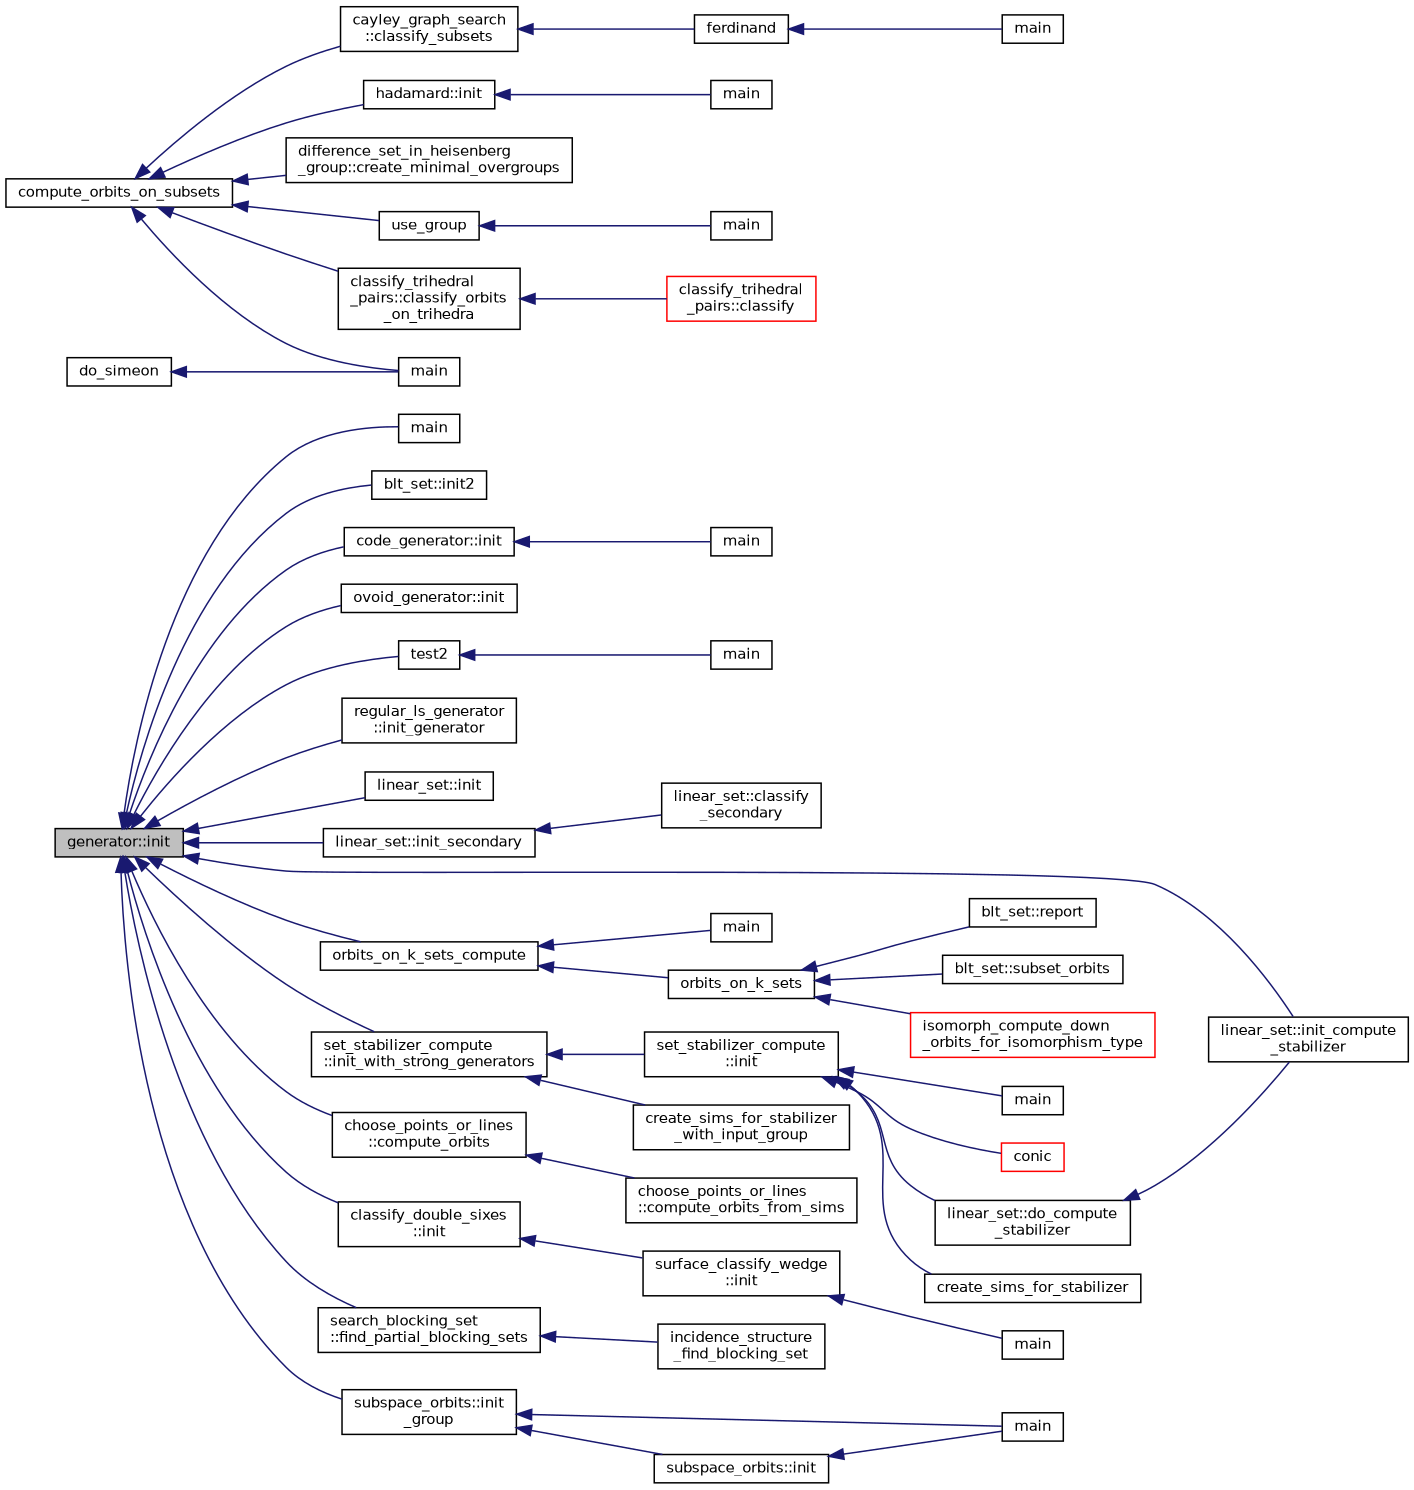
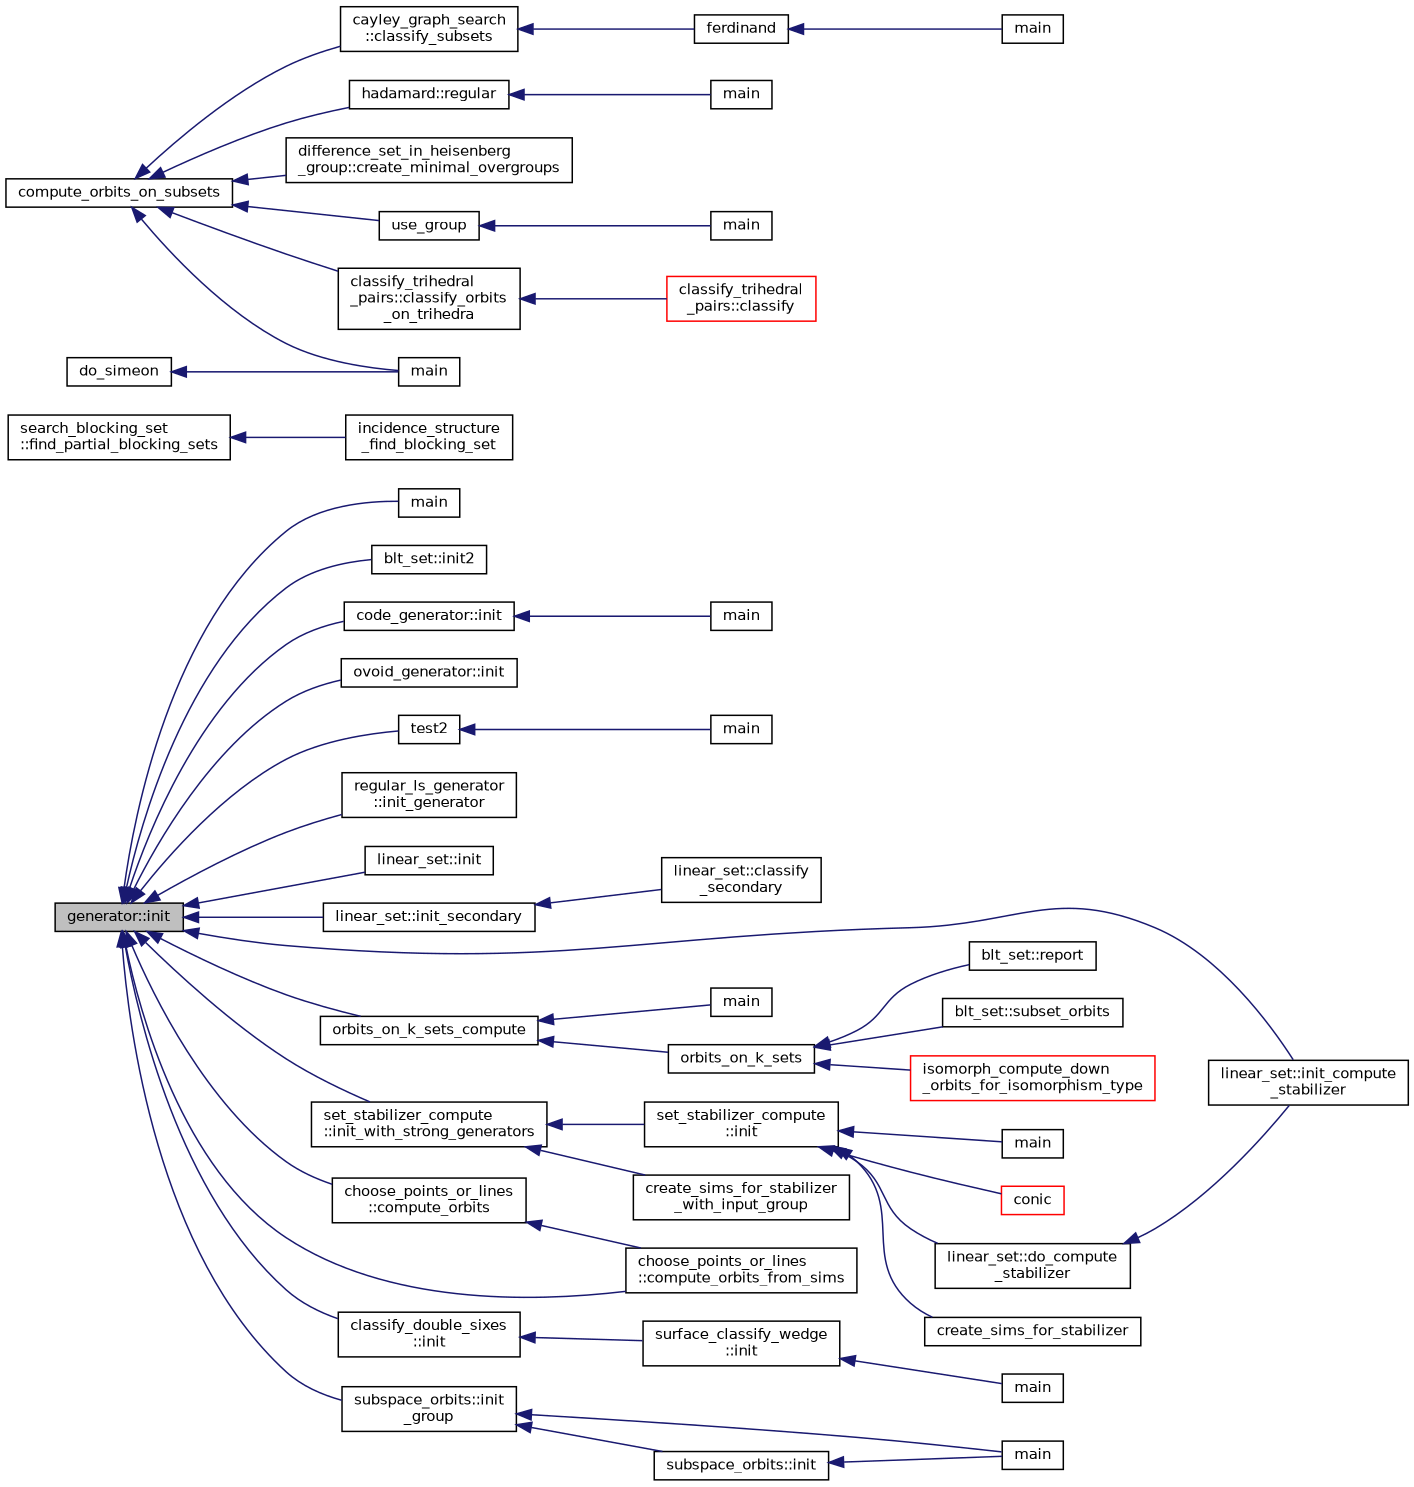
  digraph {
    rankdir=LR
    node [color=black fillcolor=white fontname=Helvetica fontsize=10 shape=record style=filled]
    edge [color=midnightblue dir=back fontname=Helvetica fontsize=10 labelfontname=Helvetica labelfontsize=10 style=solid]
    n1 [fillcolor=grey75 fontcolor=black height=0.2 label="generator::init" width=0.4]
    n2 [height=0.2 label=main width=0.4]
    n3 [height=0.2 label="blt_set::init2" width=0.4]
    n4 [height=0.2 label="code_generator::init" width=0.4]
    n5 [height=0.2 label="ovoid_generator::init" width=0.4]
    n6 [height=0.2 label=test2 width=0.4]
    n7 [height=0.2 label="regular_ls_generator\l::init_generator" width=0.4]
    n8 [height=0.2 label="linear_set::init" width=0.4]
    n9 [height=0.2 label="linear_set::init_secondary" width=0.4]
    n10 [height=0.2 label="linear_set::init_compute\l_stabilizer" width=0.4]
    n11 [height=0.2 label=orbits_on_k_sets_compute width=0.4]
    n12 [height=0.2 label="set_stabilizer_compute\l::init_with_strong_generators" width=0.4]
    n13 [height=0.2 label="choose_points_or_lines\l::compute_orbits" width=0.4]
    n14 [height=0.2 label="classify_double_sixes\l::init" width=0.4]
    n15 [height=0.2 label="search_blocking_set\l::find_partial_blocking_sets" width=0.4]
    n16 [height=0.2 label="subspace_orbits::init\l_group" width=0.4]
    n17 [height=0.2 label=main width=0.4]
    n18 [height=0.2 label=main width=0.4]
    n19 [height=0.2 label="linear_set::classify\l_secondary" width=0.4]
    n20 [height=0.2 label=compute_orbits_on_subsets width=0.4]
    n21 [height=0.2 label="cayley_graph_search\l::classify_subsets" width=0.4]
-   n22 [height=0.2 label="hadamard::init" width=0.4]
+   n22 [height=0.2 label="hadamard::regular" width=0.4]
    n23 [height=0.2 label="difference_set_in_heisenberg\l_group::create_minimal_overgroups" width=0.4]
    n24 [height=0.2 label=main width=0.4]
    n25 [height=0.2 label=use_group width=0.4]
    n26 [height=0.2 label="classify_trihedral\l_pairs::classify_orbits\l_on_trihedra" width=0.4]
    n27 [height=0.2 label=main width=0.4]
    n28 [height=0.2 label=orbits_on_k_sets width=0.4]
    n29 [height=0.2 label="set_stabilizer_compute\l::init" width=0.4]
    n30 [height=0.2 label="create_sims_for_stabilizer\l_with_input_group" width=0.4]
    n31 [height=0.2 label="choose_points_or_lines\l::compute_orbits_from_sims" width=0.4]
    n32 [height=0.2 label="surface_classify_wedge\l::init" width=0.4]
    n33 [height=0.2 label="incidence_structure\l_find_blocking_set" width=0.4]
    n34 [height=0.2 label=main width=0.4]
    n35 [height=0.2 label="subspace_orbits::init" width=0.4]
    n36 [height=0.2 label=ferdinand width=0.4]
    n37 [height=0.2 label=main width=0.4]
    n38 [height=0.2 label=do_simeon width=0.4]
    n39 [height=0.2 label=main width=0.4]
    n40 [color=red height=0.2 label="classify_trihedral\l_pairs::classify" width=0.4]
    n41 [height=0.2 label=main width=0.4]
    n42 [height=0.2 label="blt_set::report" width=0.4]
    n43 [height=0.2 label="blt_set::subset_orbits" width=0.4]
    n44 [color=red height=0.2 label="isomorph_compute_down\l_orbits_for_isomorphism_type" width=0.4]
    n45 [height=0.2 label=main width=0.4]
    n46 [color=red height=0.2 label=conic width=0.4]
    n47 [height=0.2 label="linear_set::do_compute\l_stabilizer" width=0.4]
    n48 [height=0.2 label=create_sims_for_stabilizer width=0.4]
    n49 [height=0.2 label=main width=0.4]
    n1 -> n2
    n1 -> n3
    n1 -> n4
    n1 -> n5
    n1 -> n6
    n1 -> n7
    n1 -> n8
    n1 -> n9
    n1 -> n10
    n1 -> n11
    n1 -> n12
    n1 -> n13
    n1 -> n14
-   n1 -> n15
+   n1 -> n31
    n1 -> n16
    n4 -> n17
    n6 -> n18
    n9 -> n19
    n11 -> n27
    n11 -> n28
    n12 -> n29
    n12 -> n30
    n13 -> n31
    n14 -> n32
    n15 -> n33
    n16 -> n34
    n16 -> n35
    n20 -> n21
    n20 -> n22
    n20 -> n23
    n20 -> n24
    n20 -> n25
    n20 -> n26
    n21 -> n36
    n22 -> n37
    n25 -> n39
    n26 -> n40
    n28 -> n42
    n28 -> n43
    n28 -> n44
    n29 -> n45
    n29 -> n46
    n29 -> n47
    n29 -> n48
    n32 -> n49
    n35 -> n34
    n36 -> n41
    n38 -> n24
    n47 -> n10
  }
